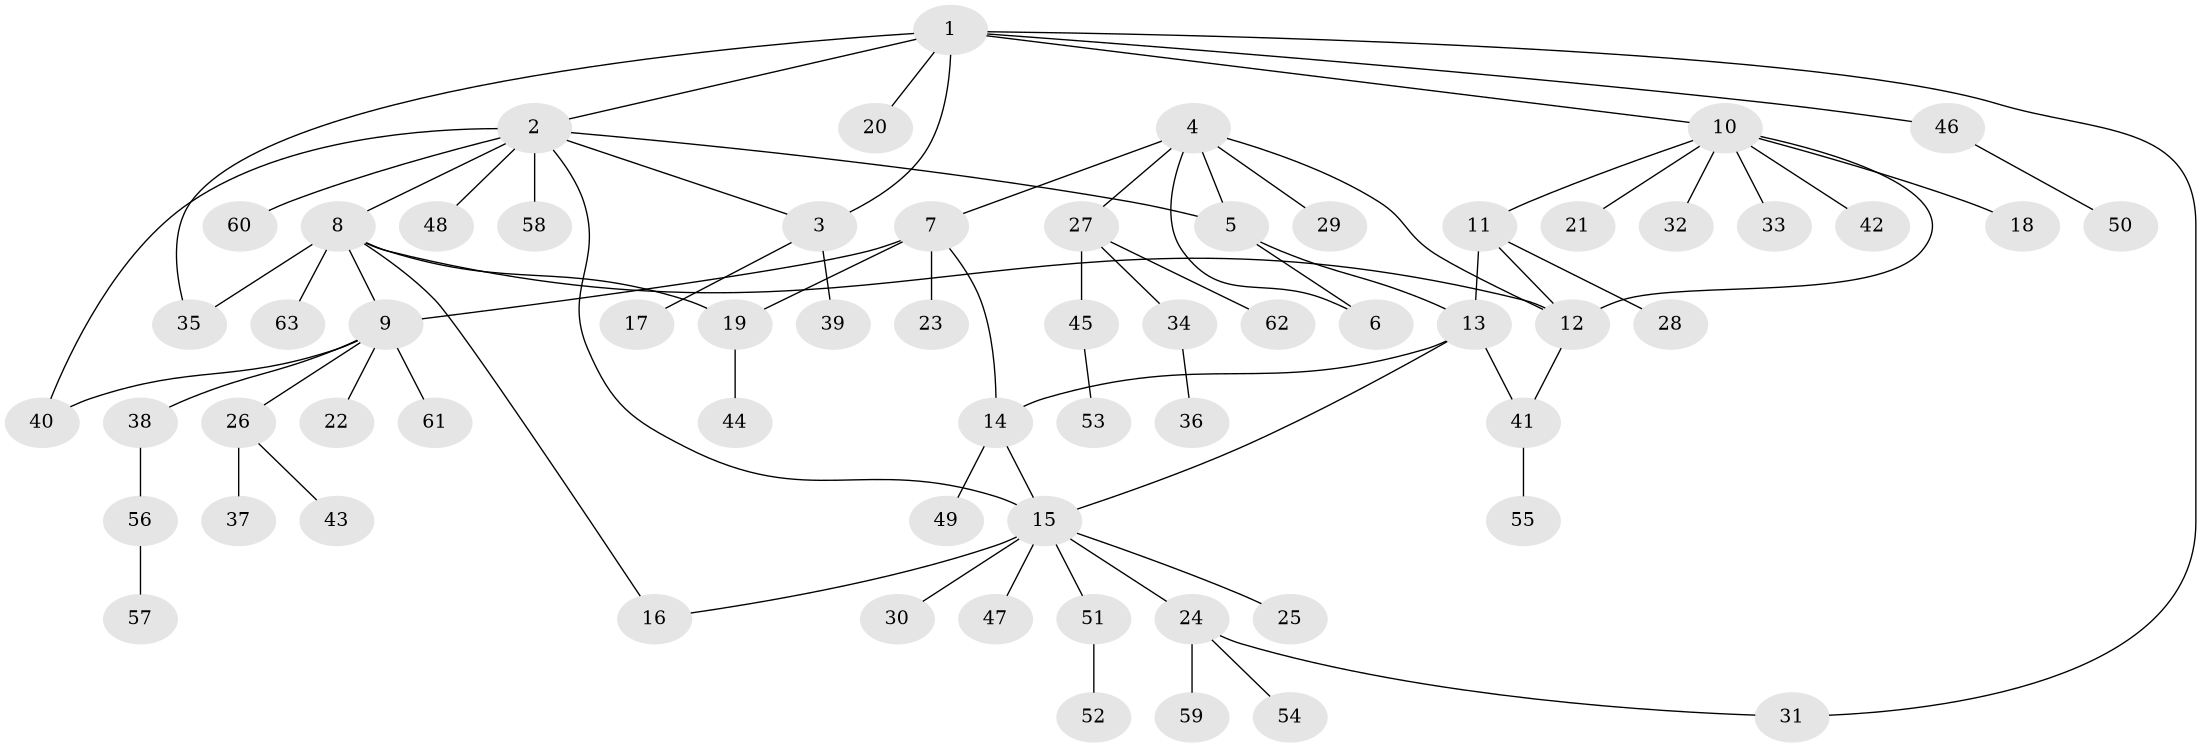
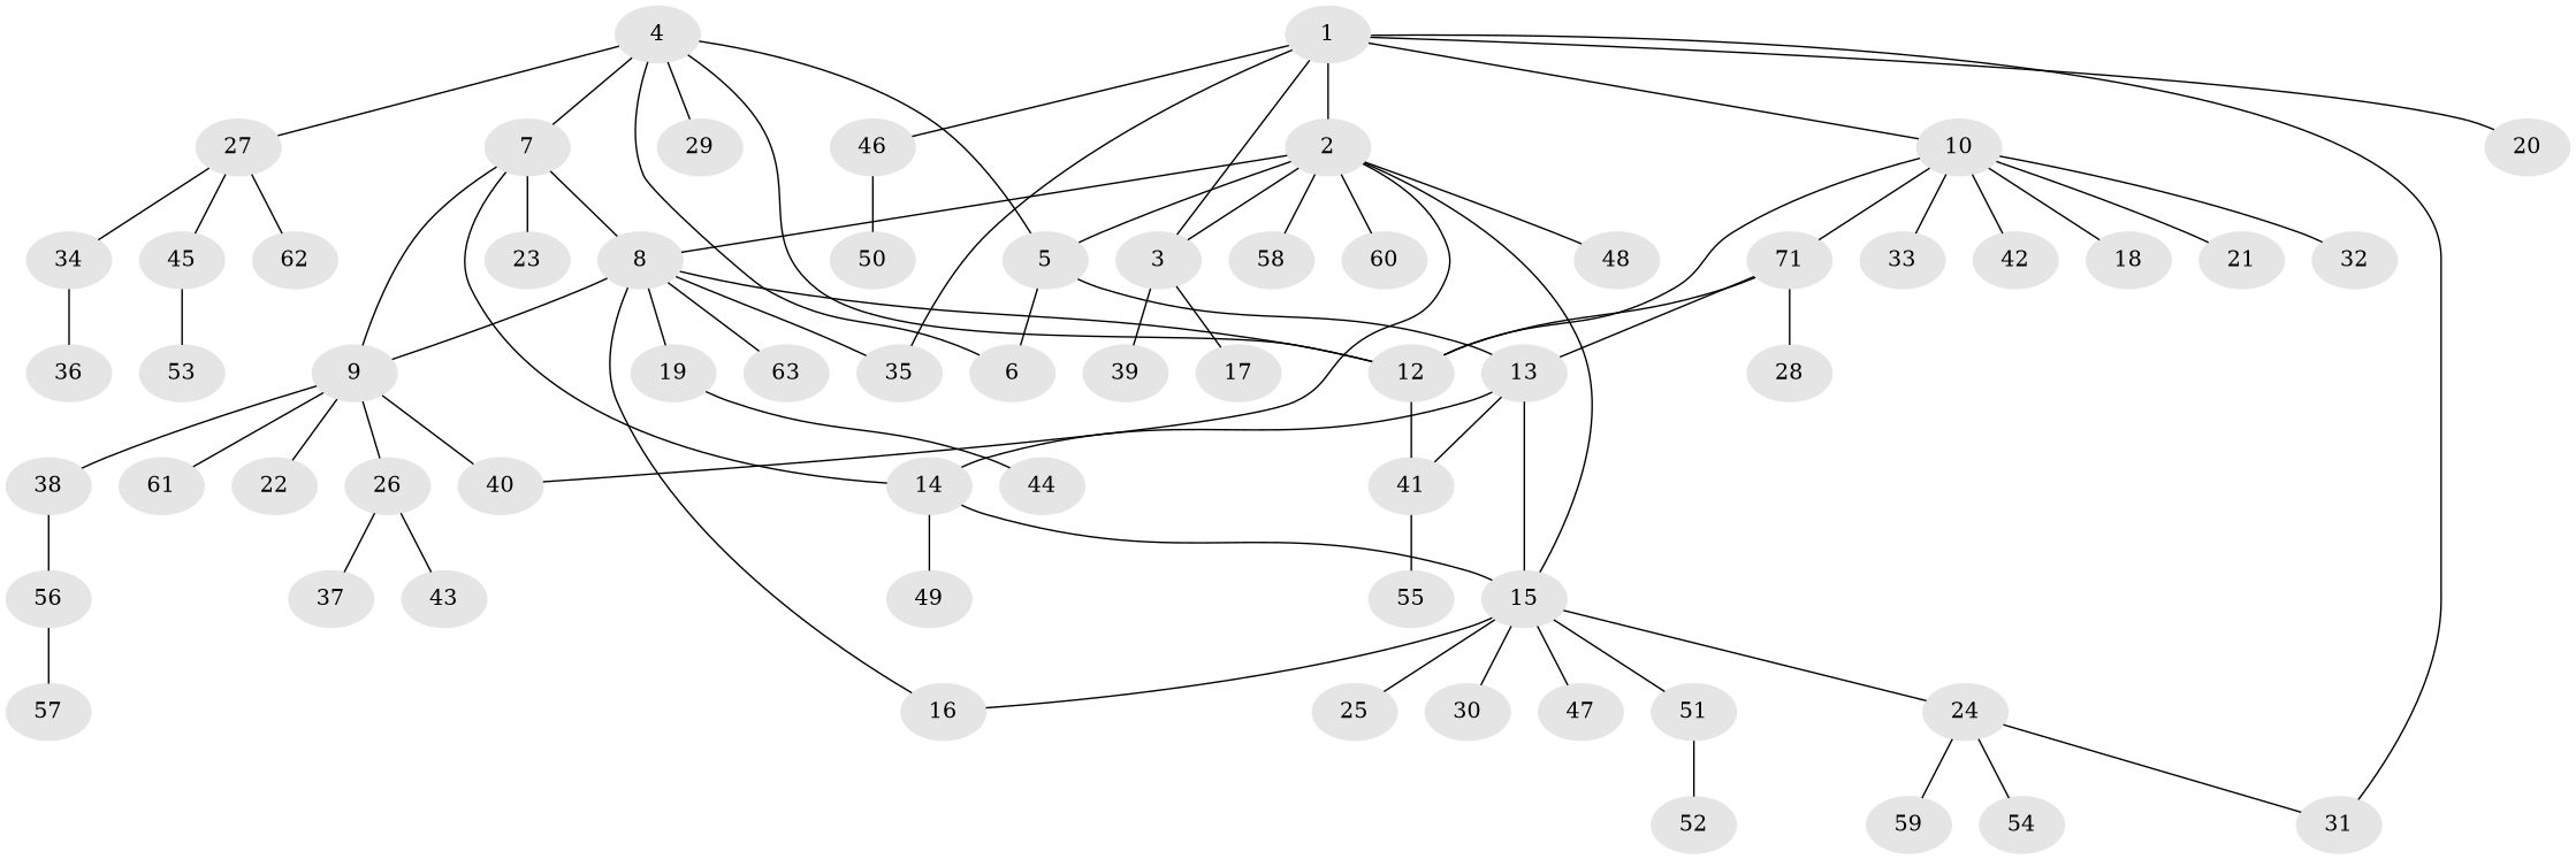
  graph {
    node [color=gray90 style=filled]
    1
    2
    3
    10
    20
    31
    35
    46
    5
    8
    15
    40
    48
    58
    60
    17
    39
    12
-   11
+   11 [label=71]
    18
    21
    32
    33
    42
    50
    6
    13
    9
    16
    19
    63
    51
    24
    25
    30
    47
    4
    7
    27
    29
    14
    23
    41
    34
    45
    62
    22
    26
    38
    61
    49
    44
    37
    43
    56
    28
    55
    52
    54
    59
    36
    53
    57
    1 -- 2
    1 -- 3
    1 -- 10
    1 -- 20
    1 -- 31
    1 -- 35
    1 -- 46
    2 -- 3
    2 -- 5
    2 -- 8
    2 -- 15
    2 -- 40
    2 -- 48
    2 -- 58
    2 -- 60
    3 -- 17
    3 -- 39
    10 -- 12
    10 -- 11
    10 -- 18
    10 -- 21
    10 -- 32
    10 -- 33
    10 -- 42
    46 -- 50
    5 -- 6
    5 -- 13
    8 -- 35
    8 -- 12
    8 -- 9
    8 -- 16
    8 -- 19
    8 -- 63
    15 -- 16
    15 -- 51
    15 -- 24
    15 -- 25
    15 -- 30
    15 -- 47
    12 -- 41
    11 -- 12
    11 -- 13
    11 -- 28
    13 -- 15
    13 -- 14
    13 -- 41
    9 -- 40
    9 -- 22
    9 -- 26
    9 -- 38
    9 -- 61
    19 -- 44
    51 -- 52
    24 -- 31
    24 -- 54
    24 -- 59
    4 -- 5
    4 -- 12
    4 -- 6
    4 -- 7
    4 -- 27
    4 -- 29
-   7 -- 19
+   7 -- 8
    7 -- 9
    7 -- 14
    7 -- 23
    27 -- 34
    27 -- 45
    27 -- 62
    14 -- 15
    14 -- 49
    41 -- 55
    34 -- 36
    45 -- 53
    26 -- 37
    26 -- 43
    38 -- 56
    56 -- 57
  }
